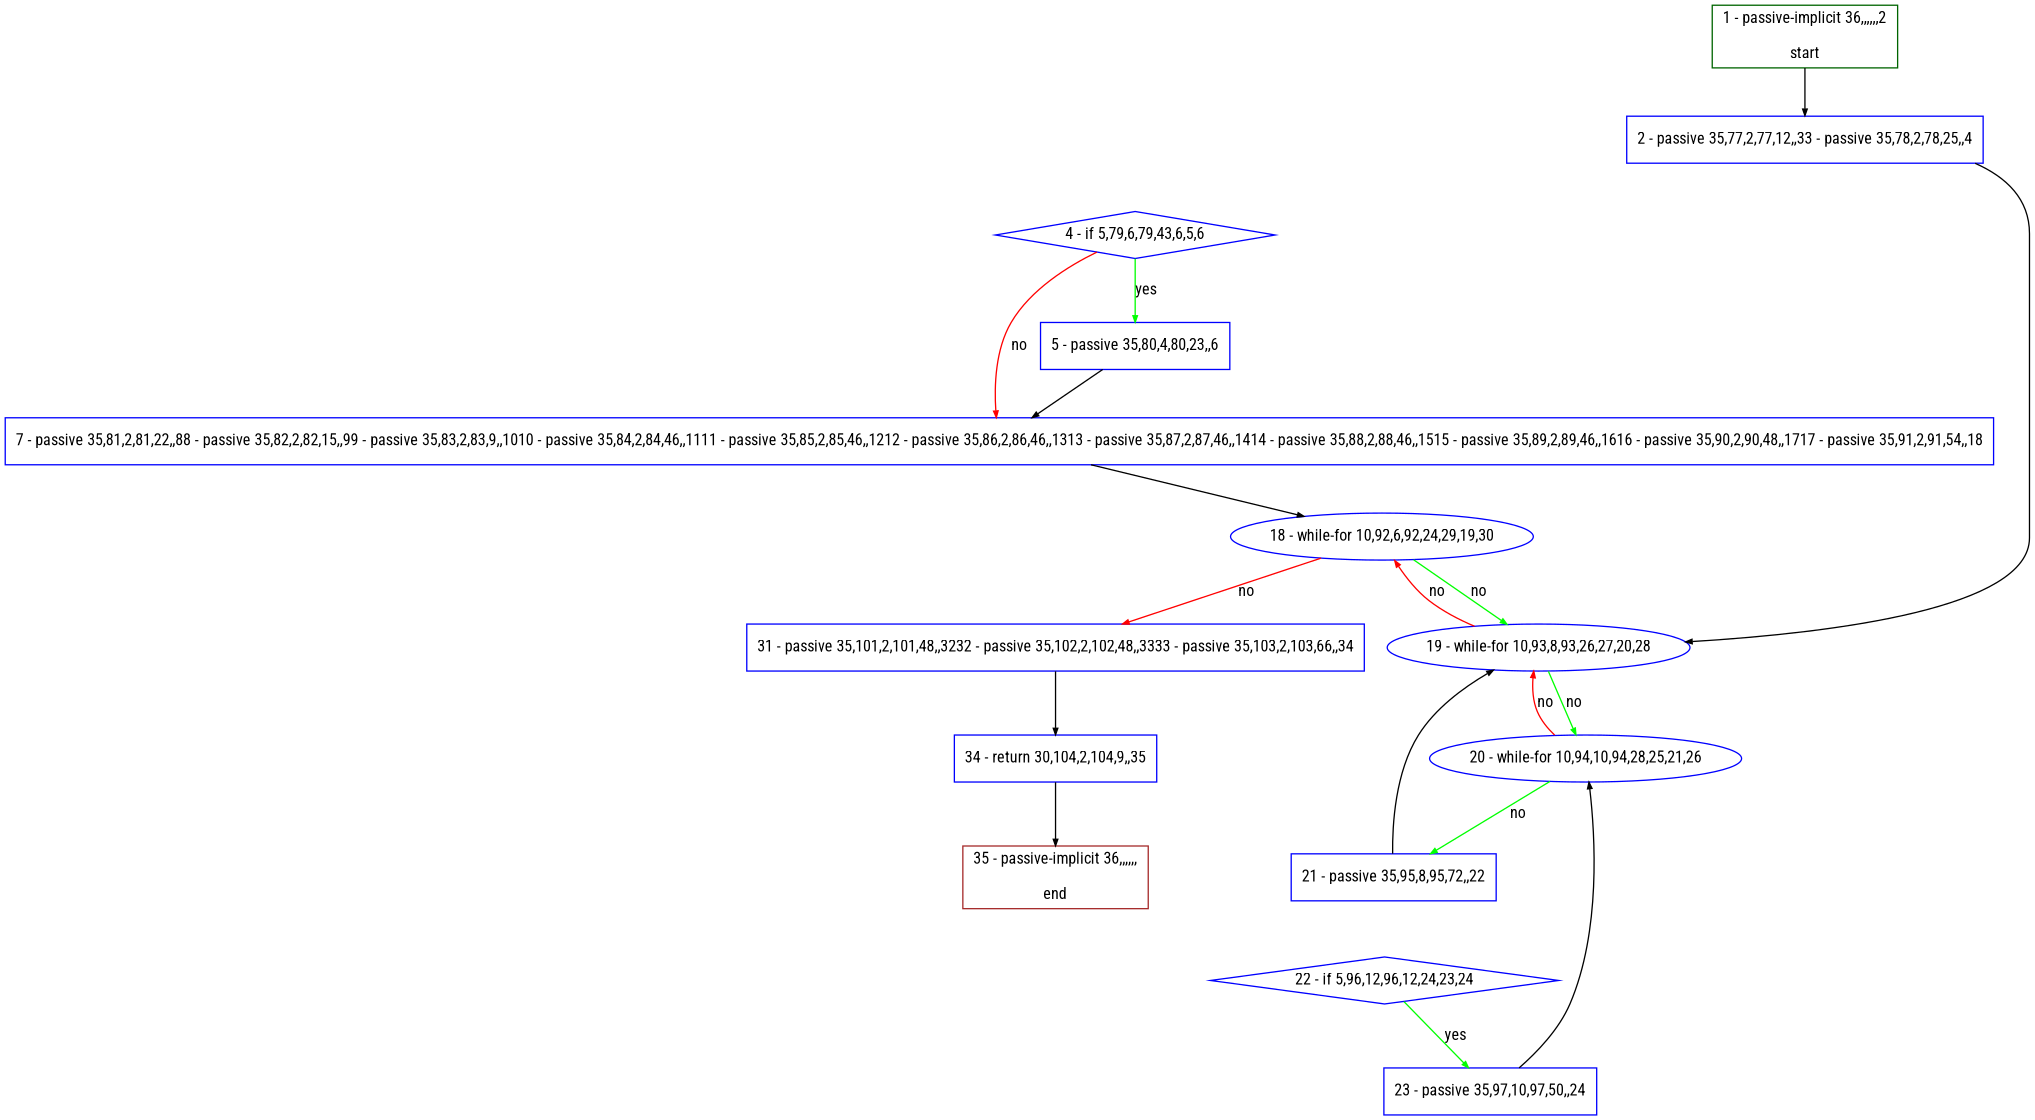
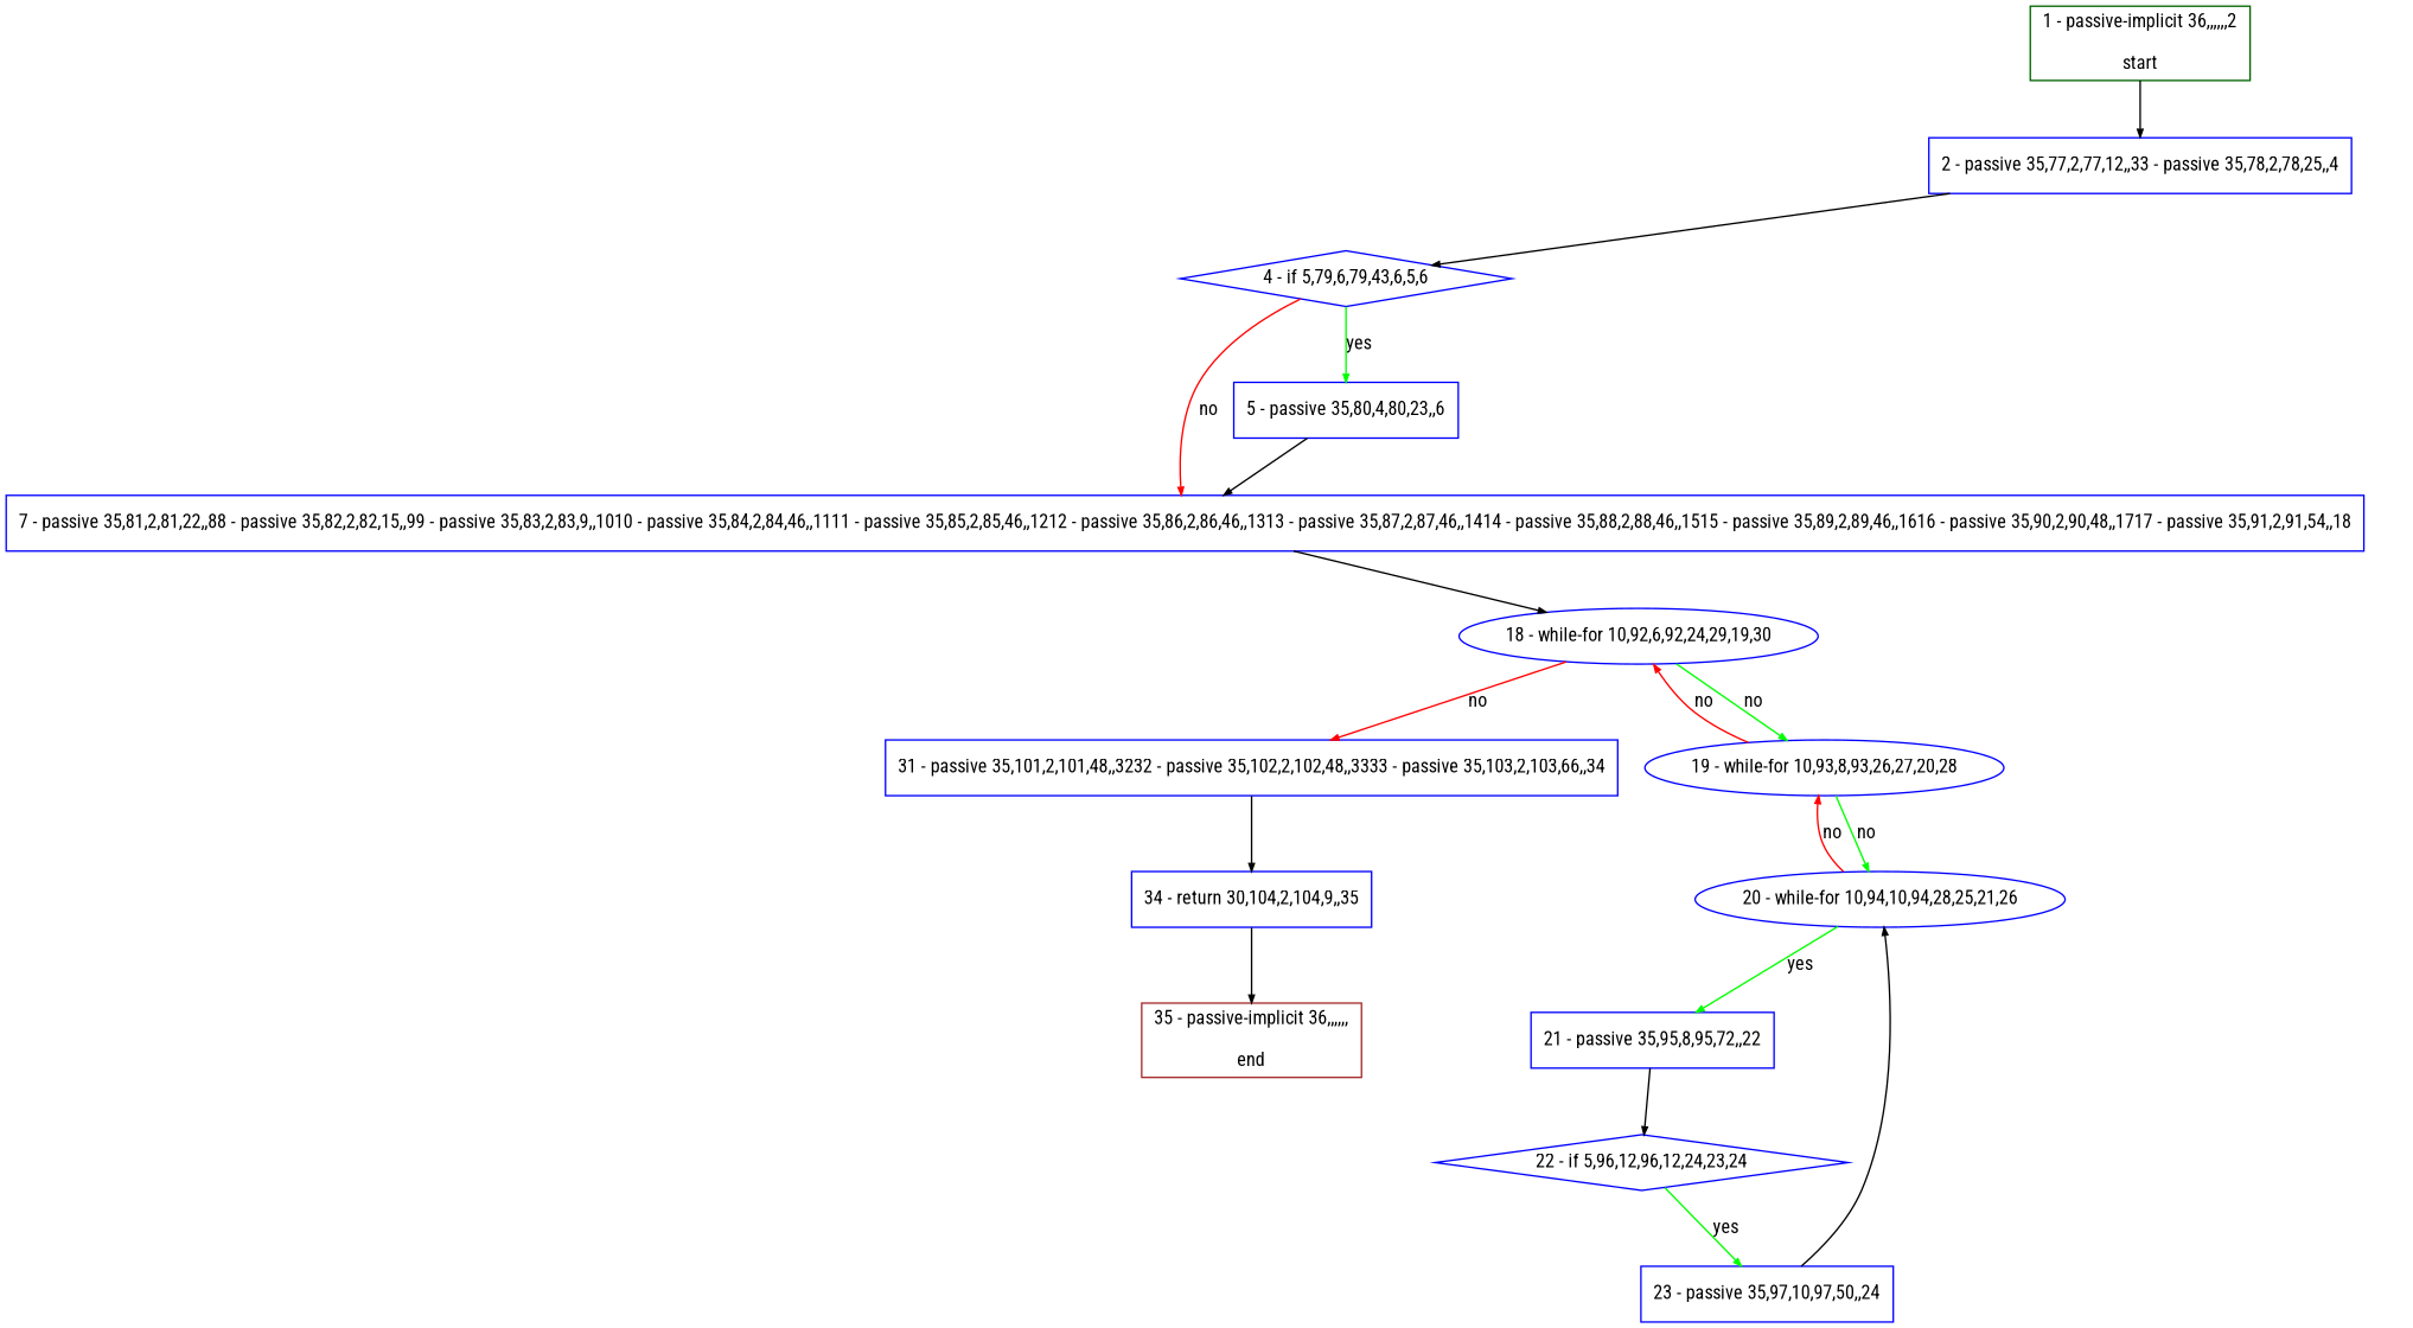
  digraph {
    bgcolor=white
    compound=true
    fillcolor="#FFFFCC"
    fontname="Roboto Condensed"
    fontsize=12
    pack=true
    packmode=clust
    style="rounded,filled"
    node [color="#0000ff" compound=true fillcolor="#ffffff" fixedsize=false fontname="Roboto Condensed" fontsize=12 node_initialized=no shape=box style=filled]
    edge [arrowhead=normal arrowsize=0.5 arrowtail=none color="#000000" compound=true dir=forward fontcolor=black fontname="Roboto Condensed" fontsize=12]
    n1 [label="2 - passive 35,77,2,77,12,,33 - passive 35,78,2,78,25,,4"]
    n2 [label="4 - if 5,79,6,79,43,6,5,6" shape=diamond]
    n3 [label="5 - passive 35,80,4,80,23,,6"]
    n4 [label="7 - passive 35,81,2,81,22,,88 - passive 35,82,2,82,15,,99 - passive 35,83,2,83,9,,1010 - passive 35,84,2,84,46,,1111 - passive 35,85,2,85,46,,1212 - passive 35,86,2,86,46,,1313 - passive 35,87,2,87,46,,1414 - passive 35,88,2,88,46,,1515 - passive 35,89,2,89,46,,1616 - passive 35,90,2,90,48,,1717 - passive 35,91,2,91,54,,18"]
    n5 [color="#006400" label="1 - passive-implicit 36,,,,,,2\n\nstart"]
    n6 [label="18 - while-for 10,92,6,92,24,29,19,30" shape=oval]
    n7 [label="19 - while-for 10,93,8,93,26,27,20,28" shape=oval]
    n8 [label="31 - passive 35,101,2,101,48,,3232 - passive 35,102,2,102,48,,3333 - passive 35,103,2,103,66,,34"]
    n9 [label="20 - while-for 10,94,10,94,28,25,21,26" shape=oval]
    n10 [label="34 - return 30,104,2,104,9,,35"]
    n11 [label="21 - passive 35,95,8,95,72,,22"]
    n12 [color="#a52a2a" label="35 - passive-implicit 36,,,,,,\n\nend"]
    n13 [label="22 - if 5,96,12,96,12,24,23,24" shape=diamond]
    n14 [label="23 - passive 35,97,10,97,50,,24"]
-   n1 -> n7
+   n1 -> n2
    n2 -> n3 [color="#00ff00" label=yes]
    n2 -> n4 [color="#ff0000" label=no]
    n3 -> n4
    n4 -> n6
    n5 -> n1
    n6 -> n7 [color="#00ff00" label=no]
    n6 -> n8 [color="#ff0000" label=no]
    n7 -> n6 [color="#ff0000" label=no]
    n7 -> n9 [color="#00ff00" label=no]
    n8 -> n10
    n9 -> n7 [color="#ff0000" label=no]
-   n9 -> n11 [color="#00ff00" label=no]
+   n9 -> n11 [color="#00ff00" label=yes]
    n10 -> n12
-   n11 -> n7
+   n11 -> n13
    n13 -> n14 [color="#00ff00" label=yes]
    n14 -> n9
  }
